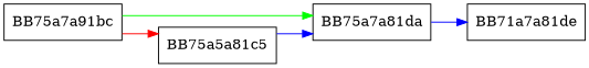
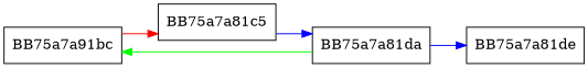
  digraph {
    rankdir=LR
    splines=ortho
    node [shape=box]
    edge [color=blue]
    n1 [label=BB75a7a91bc]
    BB75a7a81da
-   BB75a7a81c5 [label=BB75a5a81c5]
-   BB75a7a81de [label=BB71a7a81de]
-   n1 -> BB75a7a81da [color=green]
+   BB75a7a81c5
+   BB75a7a81de
+   BB75a7a81da -> n1 [color=green]
    n1 -> BB75a7a81c5 [color=red]
    BB75a7a81da -> BB75a7a81de
    BB75a7a81c5 -> BB75a7a81da
  }
